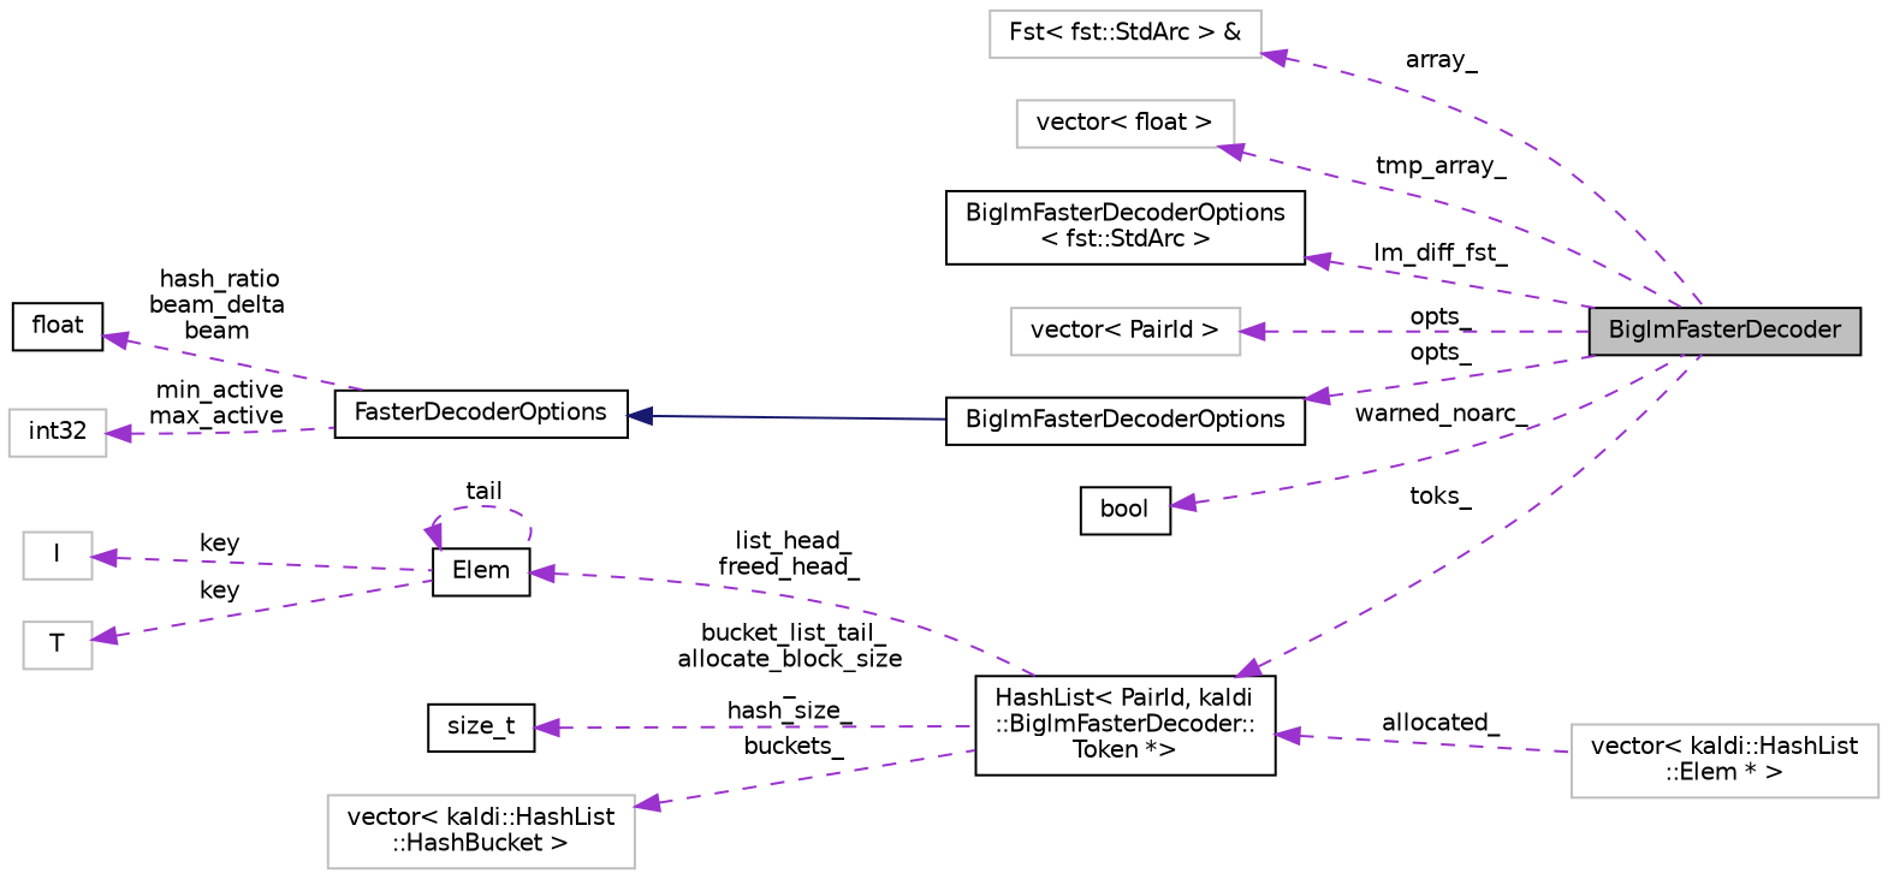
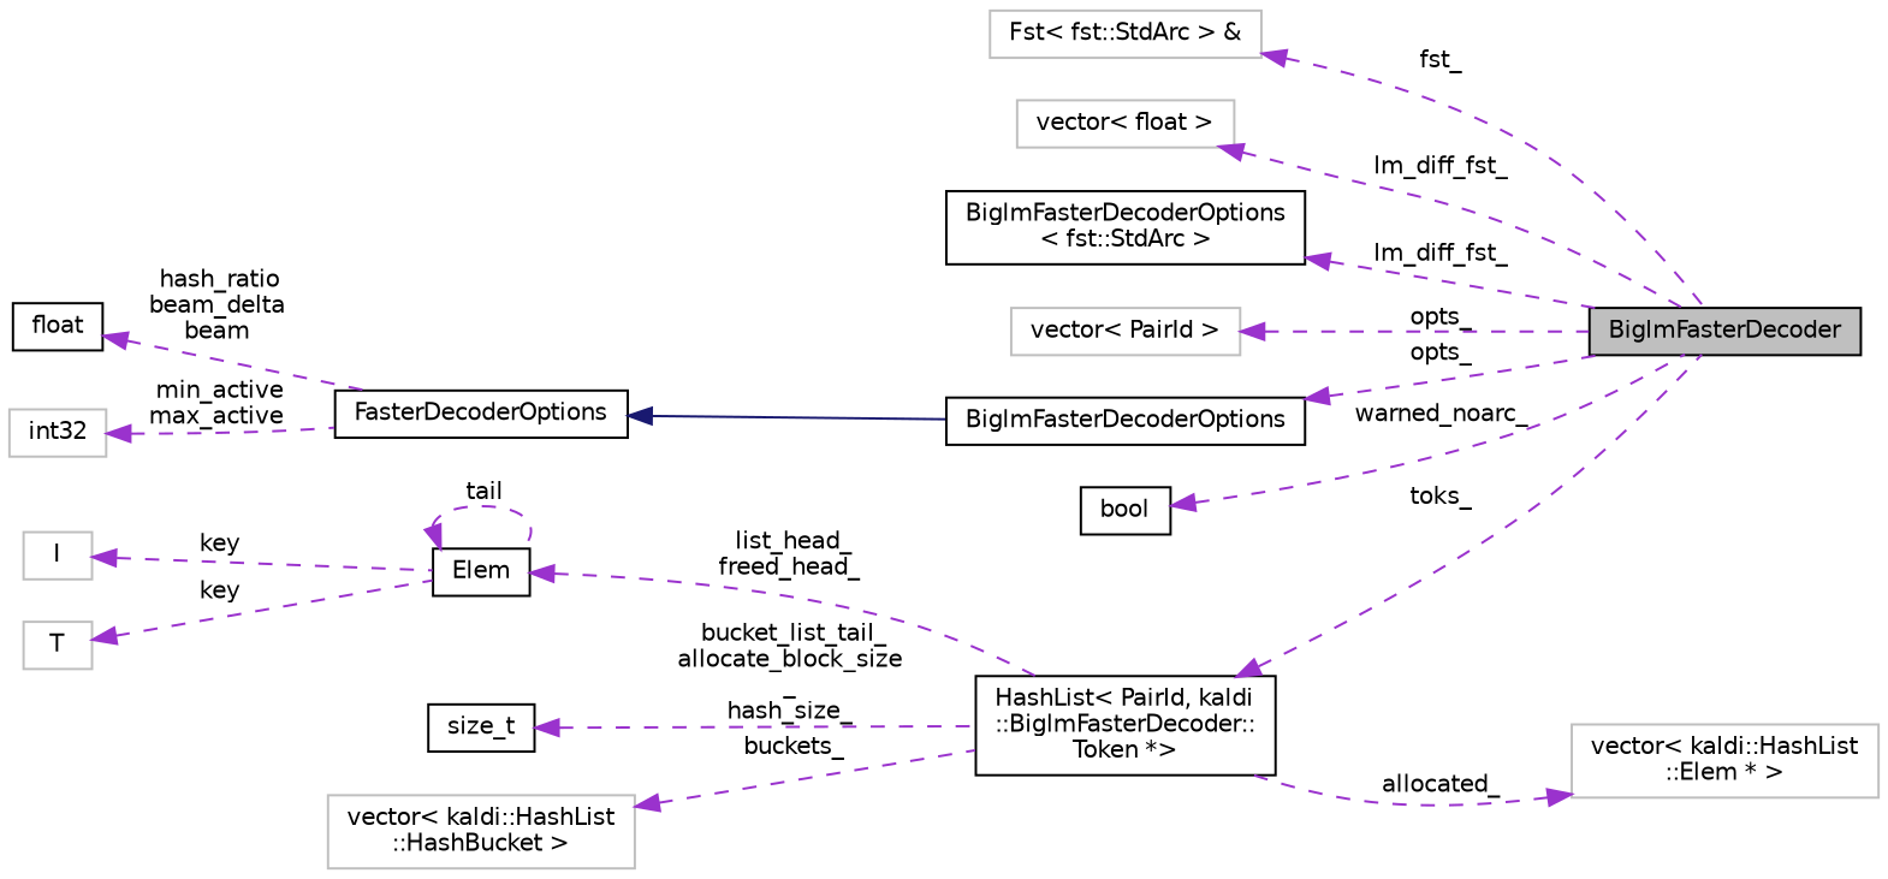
  digraph {
    fontname="DejaVu Sans"
    rankdir=LR
    node [color=black fillcolor=white fontname="DejaVu Sans" fontsize=10 shape=record style=filled]
    edge [color=darkorchid3 dir=back fontname="DejaVu Sans" fontsize=10 labelfontname=Helvetica labelfontsize=10 style=dashed]
    n1 [fillcolor=grey75 fontcolor=black height=0.2 label=BiglmFasterDecoder width=0.4]
    n2 [height=0.2 label="BiglmFasterDecoderOptions\l\< fst::StdArc \>" width=0.4]
    n3 [color=grey75 height=0.2 label="vector\< PairId \>" width=0.4]
    n4 [height=0.2 label=BiglmFasterDecoderOptions width=0.4]
    n5 [height=0.2 label=FasterDecoderOptions width=0.4]
    n6 [height=0.2 label=float width=0.4]
    n7 [color=grey75 height=0.2 label=int32 width=0.4]
    n8 [height=0.2 label="HashList\< PairId, kaldi\l::BiglmFasterDecoder::\lToken *\>" width=0.4]
    n9 [color=grey75 height=0.2 label="vector\< kaldi::HashList\l::Elem * \>" width=0.4]
    n10 [height=0.2 label=size_t width=0.4]
    n11 [color=grey75 height=0.2 label="vector\< kaldi::HashList\l::HashBucket \>" width=0.4]
    n12 [height=0.2 label=Elem width=0.4]
    n13 [color=grey75 height=0.2 label=I width=0.4]
    n14 [color=grey75 height=0.2 label=T width=0.4]
    n15 [height=0.2 label=bool width=0.4]
    n16 [color=grey75 height=0.2 label="Fst\< fst::StdArc \> &" width=0.4]
    n17 [color=grey75 height=0.2 label="vector\< float \>" width=0.4]
    n2 -> n1 [label=" lm_diff_fst_"]
    n3 -> n1 [label=" opts_"]
    n4 -> n1 [label=" opts_"]
    n5 -> n4 [color=midnightblue style=solid]
    n6 -> n5 [label=" hash_ratio\nbeam_delta\nbeam"]
    n7 -> n5 [label=" min_active\nmax_active"]
    n8 -> n1 [label=" toks_"]
-   n8 -> n9 [label=" allocated_"]
+   n9 -> n8 [label=" allocated_"]
    n10 -> n8 [label=" bucket_list_tail_\nallocate_block_size\l_\nhash_size_"]
    n11 -> n8 [label=" buckets_"]
    n12 -> n8 [label=" list_head_\nfreed_head_"]
    n12 -> n12 [label=" tail"]
    n13 -> n12 [label=" key"]
    n14 -> n12 [label=" key"]
    n15 -> n1 [label=" warned_noarc_"]
-   n16 -> n1 [label=" array_"]
-   n17 -> n1 [label=" tmp_array_"]
+   n16 -> n1 [label=" fst_"]
+   n17 -> n1 [label=" lm_diff_fst_"]
  }
